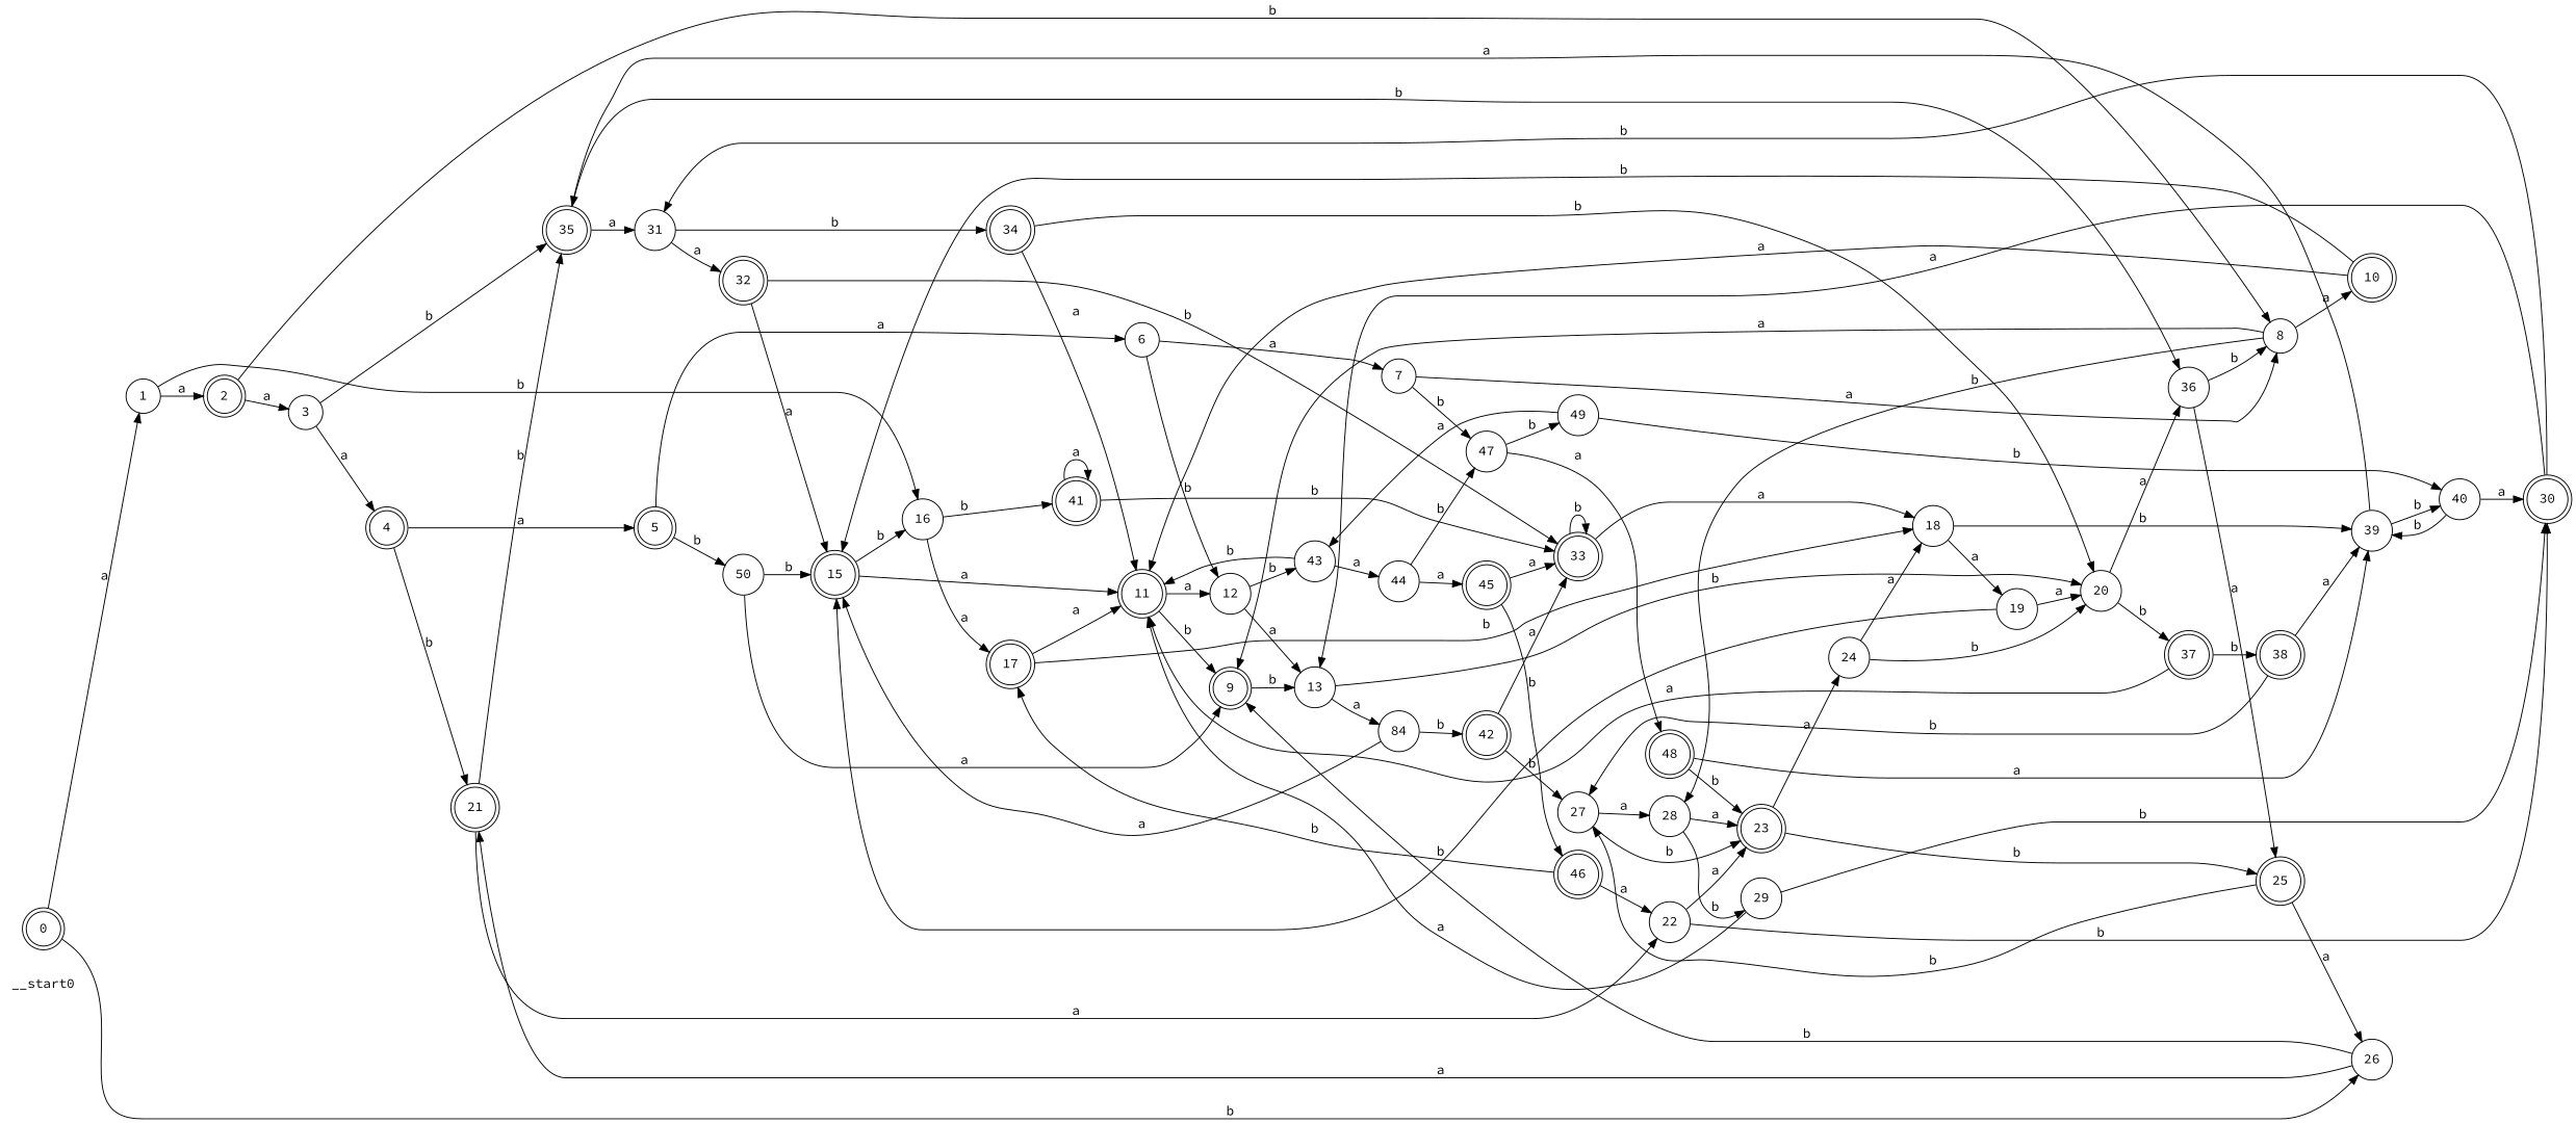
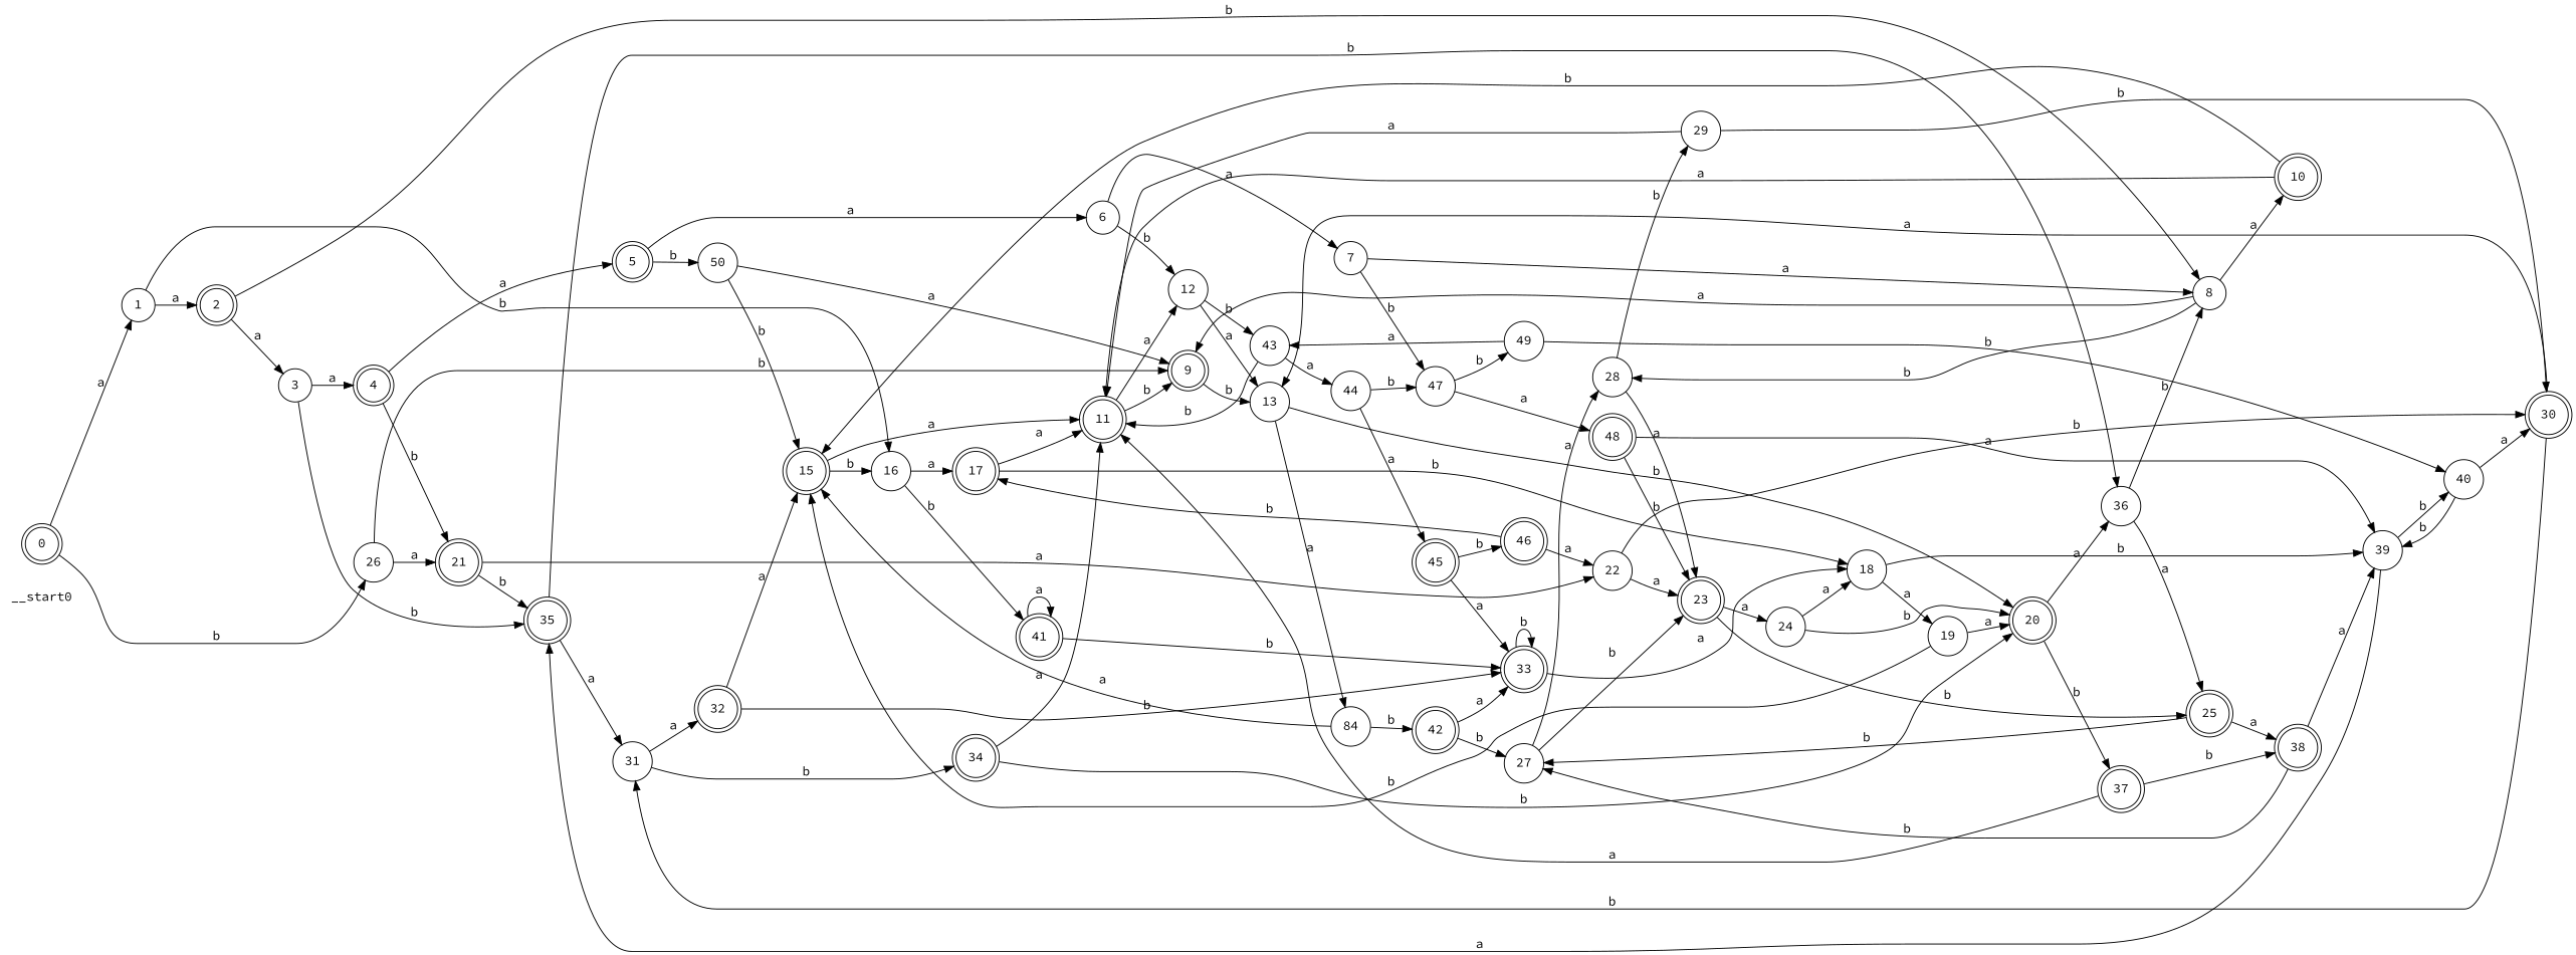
  digraph {
    fontname="Source Code Pro"
    rankdir=LR
    node [fontname="Source Code Pro" shape=circle color=black fillcolor=white style=filled]
    edge [fontname="Source Code Pro"]
    __start0 [shape=none color="" fillcolor="" style=""]
    n2 [label=0 shape=doublecircle style="rounded,filled"]
    n3 [label=1]
    n4 [label=26]
    n5 [label=2 shape=doublecircle style="rounded,filled"]
    n6 [label=16]
    n7 [label=21 shape=doublecircle style="rounded,filled"]
    n8 [label=9 shape=doublecircle style="rounded,filled"]
    n9 [label=3]
    n10 [label=8]
    n11 [label=17 shape=doublecircle style="rounded,filled"]
    n12 [label=41 shape=doublecircle style="rounded,filled"]
    n13 [label=4 shape=doublecircle style="rounded,filled"]
    n14 [label=35 shape=doublecircle style="rounded,filled"]
    n15 [label=28]
    n16 [label=10 shape=doublecircle style="rounded,filled"]
    n17 [label=5 shape=doublecircle style="rounded,filled"]
    n18 [label=31]
    n19 [label=36]
    n20 [label=6]
    n21 [label=50]
    n22 [label=22]
    n23 [label=7]
    n24 [label=12]
    n25 [label=15 shape=doublecircle style="rounded,filled"]
    n26 [label=47]
    n27 [label=13]
    n28 [label=43]
    n29 [label=48 shape=doublecircle style="rounded,filled"]
    n30 [label=49]
    n31 [label=23 shape=doublecircle style="rounded,filled"]
    n32 [label=29]
    n33 [label=11 shape=doublecircle style="rounded,filled"]
    n34 [label=84]
-   n35 [label=20]
+   n35 [label=20 shape=doublecircle]
    n36 [label=44]
    n37 [label=42 shape=doublecircle style="rounded,filled"]
    n38 [label=37 shape=doublecircle style="rounded,filled"]
    n39 [label=27]
    n40 [label=33 shape=doublecircle style="rounded,filled"]
    n41 [label=18]
    n42 [label=19]
    n43 [label=39]
    n44 [label=40]
    n45 [label=38 shape=doublecircle style="rounded,filled"]
    n46 [label=30 shape=doublecircle style="rounded,filled"]
    n47 [label=24]
    n48 [label=25 shape=doublecircle style="rounded,filled"]
    n49 [label=32 shape=doublecircle style="rounded,filled"]
    n50 [label=34 shape=doublecircle style="rounded,filled"]
    n51 [label=45 shape=doublecircle style="rounded,filled"]
    n52 [label=46 shape=doublecircle style="rounded,filled"]
    n2 -> n3 [label=a]
    n2 -> n4 [label=b]
    n3 -> n5 [label=a]
    n3 -> n6 [label=b]
    n4 -> n7 [label=a]
    n4 -> n8 [label=b]
    n5 -> n9 [label=a]
    n5 -> n10 [label=b]
    n6 -> n11 [label=a]
    n6 -> n12 [label=b]
    n7 -> n14 [label=b]
    n7 -> n22 [label=a]
    n8 -> n27 [label=b]
    n9 -> n13 [label=a]
    n9 -> n14 [label=b]
    n10 -> n8 [label=a]
    n10 -> n15 [label=b]
    n10 -> n16 [label=a]
    n11 -> n33 [label=a]
    n11 -> n41 [label=b]
    n12 -> n12 [label=a]
    n12 -> n40 [label=b]
    n13 -> n7 [label=b]
    n13 -> n17 [label=a]
    n14 -> n18 [label=a]
    n14 -> n19 [label=b]
    n15 -> n31 [label=a]
    n15 -> n32 [label=b]
    n16 -> n25 [label=b]
    n16 -> n33 [label=a]
    n17 -> n20 [label=a]
    n17 -> n21 [label=b]
    n18 -> n49 [label=a]
    n18 -> n50 [label=b]
    n19 -> n10 [label=b]
    n19 -> n48 [label=a]
    n20 -> n23 [label=a]
    n20 -> n24 [label=b]
    n21 -> n8 [label=a]
    n21 -> n25 [label=b]
    n22 -> n31 [label=a]
    n22 -> n46 [label=b]
    n23 -> n10 [label=a]
    n23 -> n26 [label=b]
    n24 -> n27 [label=a]
    n24 -> n28 [label=b]
    n25 -> n6 [label=b]
    n25 -> n33 [label=a]
    n26 -> n29 [label=a]
    n26 -> n30 [label=b]
    n27 -> n34 [label=a]
    n27 -> n35 [label=b]
    n28 -> n33 [label=b]
    n28 -> n36 [label=a]
    n29 -> n31 [label=b]
    n29 -> n43 [label=a]
    n30 -> n28 [label=a]
    n30 -> n44 [label=b]
    n31 -> n47 [label=a]
    n31 -> n48 [label=b]
    n32 -> n33 [label=a]
    n32 -> n46 [label=b]
    n33 -> n8 [label=b]
    n33 -> n24 [label=a]
    n34 -> n25 [label=a]
    n34 -> n37 [label=b]
    n35 -> n19 [label=a]
    n35 -> n38 [label=b]
    n36 -> n26 [label=b]
    n36 -> n51 [label=a]
    n37 -> n39 [label=b]
    n37 -> n40 [label=a]
    n38 -> n33 [label=a]
    n38 -> n45 [label=b]
    n39 -> n15 [label=a]
    n39 -> n31 [label=b]
    n40 -> n40 [label=b]
    n40 -> n41 [label=a]
    n41 -> n42 [label=a]
    n41 -> n43 [label=b]
    n42 -> n25 [label=b]
    n42 -> n35 [label=a]
    n43 -> n14 [label=a]
    n43 -> n44 [label=b]
    n44 -> n43 [label=b]
    n44 -> n46 [label=a]
    n45 -> n39 [label=b]
    n45 -> n43 [label=a]
    n46 -> n18 [label=b]
    n46 -> n27 [label=a]
    n47 -> n35 [label=b]
    n47 -> n41 [label=a]
-   n48 -> n4 [label=a]
+   n48 -> n45 [label=a]
    n48 -> n39 [label=b]
    n49 -> n25 [label=a]
    n49 -> n40 [label=b]
    n50 -> n33 [label=a]
    n50 -> n35 [label=b]
    n51 -> n40 [label=a]
    n51 -> n52 [label=b]
    n52 -> n11 [label=b]
    n52 -> n22 [label=a]
  }
